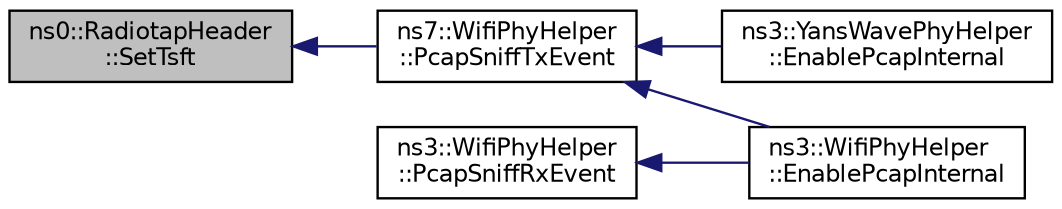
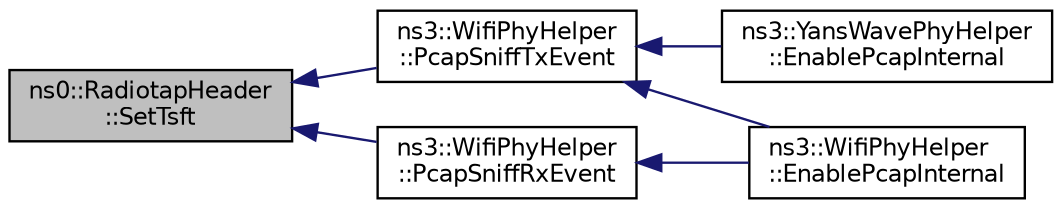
  digraph {
    rankdir=LR
    node [color=black fillcolor=white fontname=Helvetica fontsize=10 shape=record style=filled]
    edge [color=midnightblue dir=back fontname=Helvetica fontsize=10 labelfontname=Helvetica labelfontsize=10 style=solid]
    n1 [fillcolor=grey75 fontcolor=black height=0.2 label="ns0::RadiotapHeader\l::SetTsft" width=0.4]
-   n2 [height=0.2 label="ns7::WifiPhyHelper\l::PcapSniffTxEvent" width=0.4]
+   n2 [height=0.2 label="ns3::WifiPhyHelper\l::PcapSniffTxEvent" width=0.4]
    n3 [height=0.2 label="ns3::WifiPhyHelper\l::PcapSniffRxEvent" width=0.4]
    n4 [height=0.2 label="ns3::YansWavePhyHelper\l::EnablePcapInternal" width=0.4]
    n5 [height=0.2 label="ns3::WifiPhyHelper\l::EnablePcapInternal" width=0.4]
    n1 -> n2
+   n1 -> n3
    n2 -> n4
    n2 -> n5
    n3 -> n5
  }
